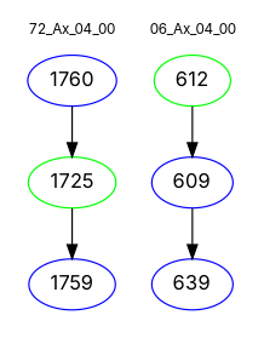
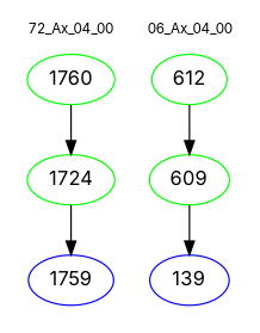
  digraph {
    fontname=Inter
    node [color=blue fontname=Inter]
    edge [color=black fontname=Inter]
-   n1 [label=1760]
-   n2 [color=green label=1725]
+   n1 [color=green label=1760]
+   n2 [color=green label=1724]
    n3 [label=1759]
    n4 [color=green label=612]
-   n5 [label=609]
-   n6 [label=639]
+   n5 [color=green label=609]
+   n6 [label=139]
    subgraph cluster_1 {
      color=white
      fontsize=10
      label="72_Ax_04_00"
      n1
      n2
      n3
    }
    subgraph cluster_2 {
      color=white
      fontsize=10
      label="06_Ax_04_00"
      n4
      n5
      n6
    }
    n1 -> n2
    n2 -> n3
    n4 -> n5
    n5 -> n6
  }
